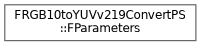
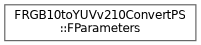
  digraph {
    rankdir=TB
-   n1 [color=grey40 fillcolor=white fontname=Helvetica fontsize=10 height=0.2 label="FRGB10toYUVv219ConvertPS\l::FParameters" shape=box style=filled width=0.4]
+   n1 [color=grey40 fillcolor=white fontname=Helvetica fontsize=10 height=0.2 label="FRGB10toYUVv210ConvertPS\l::FParameters" shape=box style=filled width=0.4]
  }
